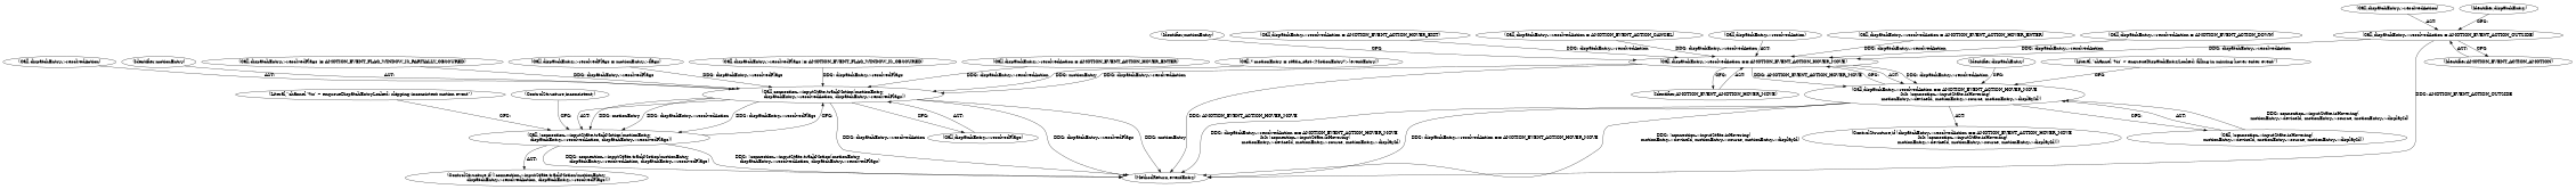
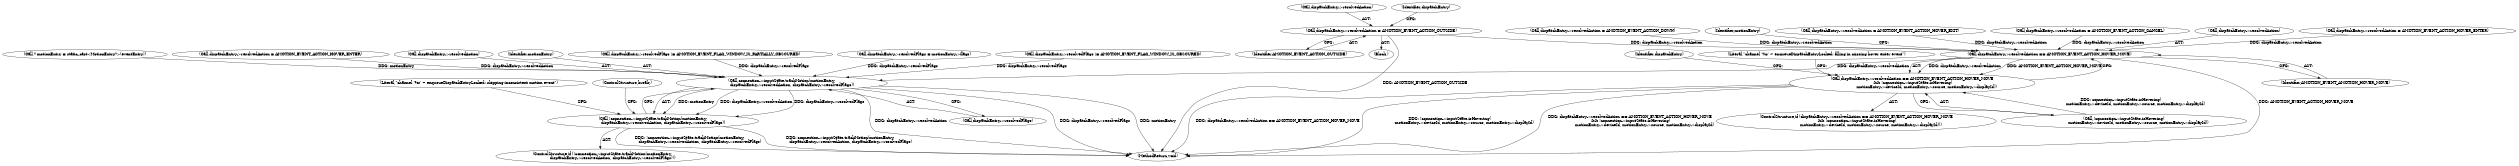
  digraph {
    n1 [label="(Call,dispatchEntry->resolvedAction = AMOTION_EVENT_ACTION_OUTSIDE)"]
    n2 [label="(Call,dispatchEntry->resolvedAction == AMOTION_EVENT_ACTION_HOVER_MOVE)"]
-   n3 [label="(MethodReturn,eventEntry)"]
-   n4 [label="(Identifier,AMOTION_EVENT_ACTION_AMOTION)"]
+   n3 [label="(MethodReturn,void)"]
+   n4 [label="(Identifier,AMOTION_EVENT_ACTION_OUTSIDE)"]
+   n5 [label="(Block,)"]
    n6 [label="(Call,dispatchEntry->resolvedAction == AMOTION_EVENT_ACTION_HOVER_MOVE\n && !connection->inputState.isHovering(\n                        motionEntry->deviceId, motionEntry->source, motionEntry->displayId))"]
    n7 [label="(Call,connection->inputState.trackMotion(motionEntry,\n                 dispatchEntry->resolvedAction, dispatchEntry->resolvedFlags))"]
    n8 [label="(Identifier,AMOTION_EVENT_AMOTION_HOVER_MOVE)"]
    n9 [label="(ControlStructure,if (dispatchEntry->resolvedAction == AMOTION_EVENT_ACTION_HOVER_MOVE\n && !connection->inputState.isHovering(\n                        motionEntry->deviceId, motionEntry->source, motionEntry->displayId)))"]
    n10 [label="(Call,!connection->inputState.isHovering(\n                        motionEntry->deviceId, motionEntry->source, motionEntry->displayId))"]
    n11 [label="(Call,!connection->inputState.trackMotion(motionEntry,\n                 dispatchEntry->resolvedAction, dispatchEntry->resolvedFlags))"]
    n12 [label="(Call,dispatchEntry->resolvedFlags)"]
    n13 [label="(ControlStructure,if (!connection->inputState.trackMotion(motionEntry,\n                 dispatchEntry->resolvedAction, dispatchEntry->resolvedFlags)))"]
    n14 [label="(Identifier,motionEntry)"]
    n15 [label="(Call,dispatchEntry->resolvedAction)"]
    n16 [label="(Call,dispatchEntry->resolvedAction = AMOTION_EVENT_ACTION_HOVER_ENTER)"]
    n17 [label="(Identifier,dispatchEntry)"]
    n18 [label="(Call,dispatchEntry->resolvedAction = AMOTION_EVENT_ACTION_HOVER_EXIT)"]
-   n19 [label="(ControlStructure,inconsistent;)"]
+   n19 [label="(ControlStructure,break;)"]
    n20 [label="(Literal,\"channel '%s' ~ enqueueDispatchEntryLocked: filling in missing hover enter event\")"]
    n21 [label="(Call,* motionEntry = static_cast<MotionEntry*>(eventEntry))"]
    n22 [label="(Call,dispatchEntry->resolvedAction)"]
    n23 [label="(Call,dispatchEntry->resolvedAction = AMOTION_EVENT_ACTION_CANCEL)"]
    n24 [label="(Identifier,motionEntry)"]
    n25 [label="(Call,dispatchEntry->resolvedFlags |= AMOTION_EVENT_FLAG_WINDOW_IS_PARTIALLY_OBSCURED)"]
    n26 [label="(Call,dispatchEntry->resolvedAction)"]
    n27 [label="(Call,dispatchEntry->resolvedAction = AMOTION_EVENT_ACTION_HOVER_ENTER)"]
    n28 [label="(Call,dispatchEntry->resolvedFlags = motionEntry->flags)"]
    n29 [label="(Literal,\"channel '%s' ~ enqueueDispatchEntryLocked: skipping inconsistent motion event\")"]
    n30 [label="(Call,dispatchEntry->resolvedFlags |= AMOTION_EVENT_FLAG_WINDOW_IS_OBSCURED)"]
    n31 [label="(Call,dispatchEntry->resolvedAction = AMOTION_EVENT_ACTION_DOWN)"]
    n32 [label="(Identifier,dispatchEntry)"]
    n1 -> n2 [label="DDG: dispatchEntry->resolvedAction"]
    n1 -> n3 [label="DDG: AMOTION_EVENT_ACTION_OUTSIDE"]
    n1 -> n4 [label="CFG: "]
+   n1 -> n5 [label="AST: "]
    n2 -> n3 [label="DDG: AMOTION_EVENT_ACTION_HOVER_MOVE"]
    n2 -> n6 [label="AST: "]
    n2 -> n6 [label="DDG: dispatchEntry->resolvedAction"]
    n2 -> n6 [label="DDG: AMOTION_EVENT_ACTION_HOVER_MOVE"]
    n2 -> n7 [label="DDG: dispatchEntry->resolvedAction"]
    n2 -> n8 [label="CFG: "]
    n4 -> n1 [label="AST: "]
    n6 -> n2 [label="CFG: "]
    n6 -> n3 [label="DDG: dispatchEntry->resolvedAction == AMOTION_EVENT_ACTION_HOVER_MOVE\n && !connection->inputState.isHovering(\n                        motionEntry->deviceId, motionEntry->source, motionEntry->displayId)"]
    n6 -> n3 [label="DDG: dispatchEntry->resolvedAction == AMOTION_EVENT_ACTION_HOVER_MOVE"]
    n6 -> n3 [label="DDG: !connection->inputState.isHovering(\n                        motionEntry->deviceId, motionEntry->source, motionEntry->displayId)"]
    n6 -> n9 [label="AST: "]
    n6 -> n10 [label="CFG: "]
    n7 -> n3 [label="DDG: dispatchEntry->resolvedAction"]
    n7 -> n3 [label="DDG: dispatchEntry->resolvedFlags"]
    n7 -> n3 [label="DDG: motionEntry"]
    n7 -> n11 [label="AST: "]
    n7 -> n11 [label="DDG: motionEntry"]
    n7 -> n11 [label="DDG: dispatchEntry->resolvedAction"]
    n7 -> n11 [label="DDG: dispatchEntry->resolvedFlags"]
    n7 -> n12 [label="CFG: "]
    n8 -> n2 [label="AST: "]
    n10 -> n6 [label="AST: "]
    n10 -> n6 [label="DDG: connection->inputState.isHovering(\n                        motionEntry->deviceId, motionEntry->source, motionEntry->displayId)"]
    n11 -> n3 [label="DDG: connection->inputState.trackMotion(motionEntry,\n                 dispatchEntry->resolvedAction, dispatchEntry->resolvedFlags)"]
    n11 -> n3 [label="DDG: !connection->inputState.trackMotion(motionEntry,\n                 dispatchEntry->resolvedAction, dispatchEntry->resolvedFlags)"]
    n11 -> n7 [label="CFG: "]
    n11 -> n13 [label="AST: "]
    n12 -> n7 [label="AST: "]
    n14 -> n2 [label="CFG: "]
    n15 -> n1 [label="AST: "]
    n16 -> n7 [label="DDG: dispatchEntry->resolvedAction"]
    n17 -> n6 [label="CFG: "]
    n18 -> n2 [label="DDG: dispatchEntry->resolvedAction"]
    n19 -> n11 [label="CFG: "]
    n20 -> n6 [label="CFG: "]
    n21 -> n7 [label="DDG: motionEntry"]
    n22 -> n7 [label="AST: "]
    n23 -> n2 [label="DDG: dispatchEntry->resolvedAction"]
    n24 -> n7 [label="AST: "]
    n25 -> n7 [label="DDG: dispatchEntry->resolvedFlags"]
    n26 -> n2 [label="AST: "]
    n27 -> n2 [label="DDG: dispatchEntry->resolvedAction"]
    n28 -> n7 [label="DDG: dispatchEntry->resolvedFlags"]
    n29 -> n11 [label="CFG: "]
    n30 -> n7 [label="DDG: dispatchEntry->resolvedFlags"]
    n31 -> n2 [label="DDG: dispatchEntry->resolvedAction"]
    n32 -> n1 [label="CFG: "]
  }
